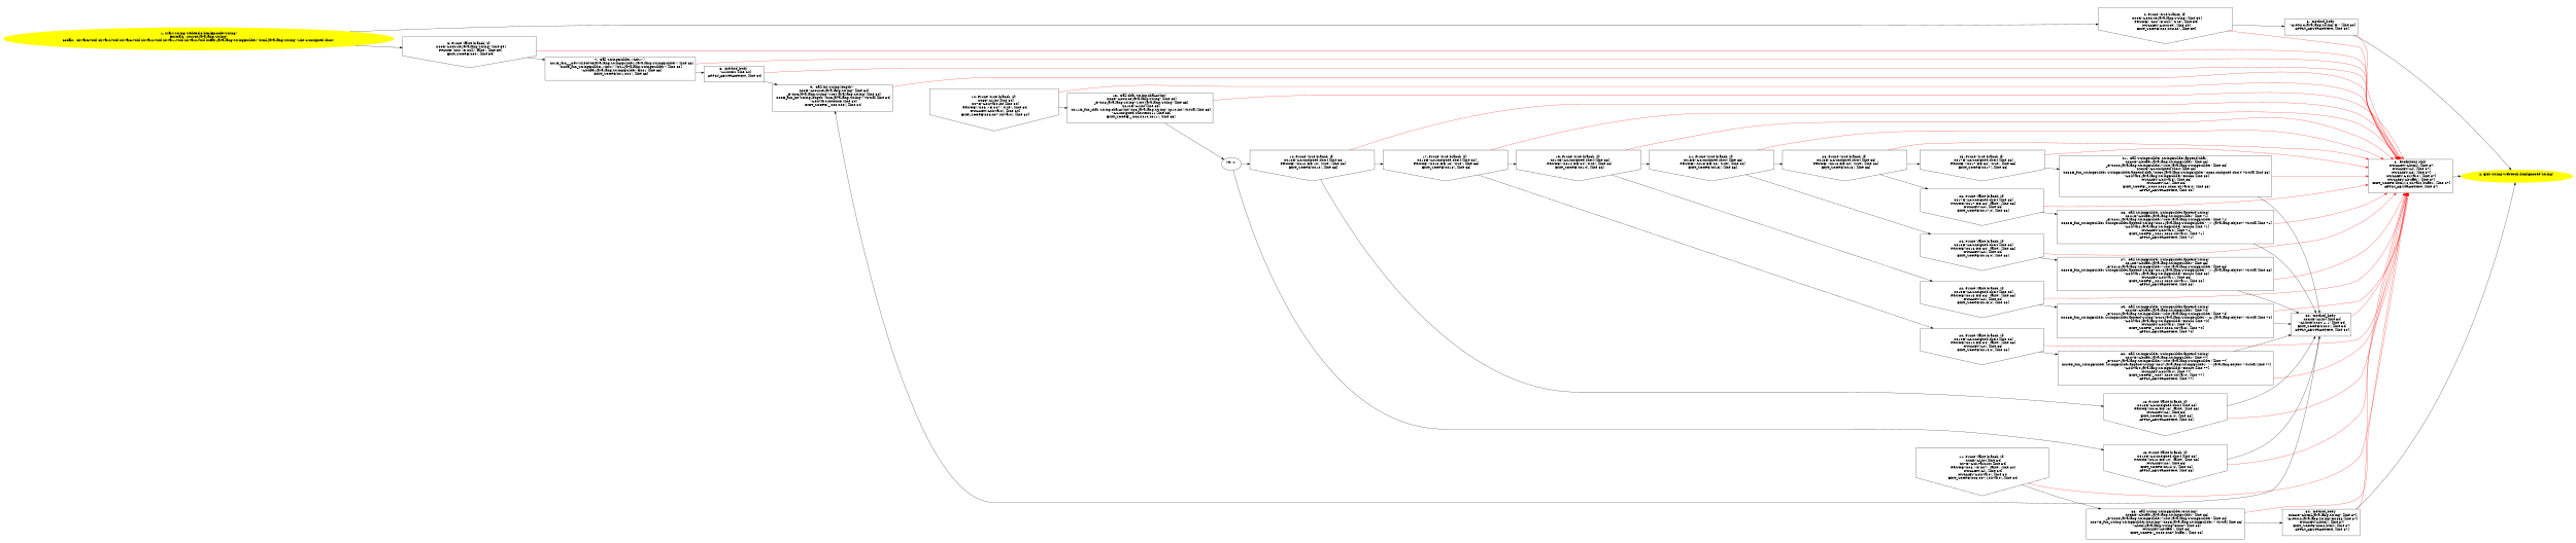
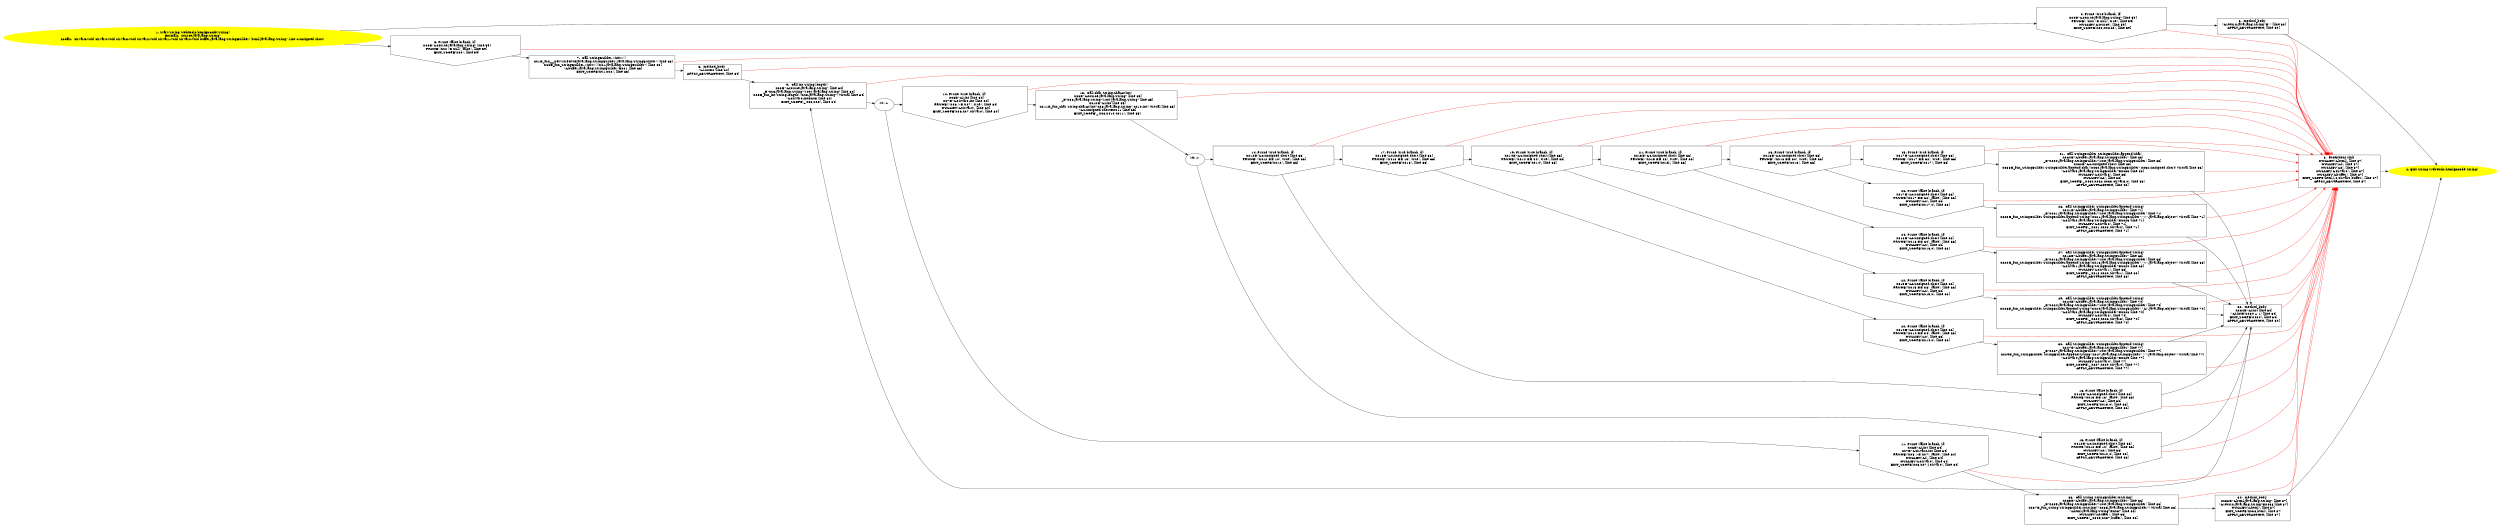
  digraph {
    rankdir=LR
    node [shape=invhouse]
    n1 [color=yellow label="1: Start String WebTools.htmlEncode(String)\nFormals:  source:java.lang.String*\nLocals:  $irvar5:void $irvar4:void $irvar3:void $irvar2:void $irvar1:void $irvar0:void buffer:java.lang.StringBuilder* html:java.lang.String* i:int c:unsigned short \n  " style=filled shape=""]
    n2 [label="4: Prune (true branch, if) \n   n$0=*&source:java.lang.String* [line 59]\n  PRUNE(!(n$0 != null), true); [line 59]\n  NULLIFY(&source); [line 59]\n  EXIT_SCOPE(n$0,source); [line 59]\n "]
    n3 [label="5: Prune (false branch, if) \n   n$0=*&source:java.lang.String* [line 59]\n  PRUNE((n$0 != null), false); [line 59]\n  EXIT_SCOPE(n$0); [line 59]\n "]
    n4 [label="3:  exceptions sink \n   NULLIFY(&html); [line 87]\n  NULLIFY(&i); [line 87]\n  NULLIFY(&c); [line 87]\n  NULLIFY(&$irvar0); [line 87]\n  NULLIFY(&buffer); [line 87]\n  EXIT_SCOPE(html,i,c,$irvar0,buffer); [line 87]\n  APPLY_ABSTRACTION; [line 87]\n " shape=box]
    n5 [label="6:  method_body \n   *&return:java.lang.String*=\"\" [line 60]\n  APPLY_ABSTRACTION; [line 60]\n " shape=box]
    n6 [label="7:  Call StringBuilder.<init>() \n   n$1=_fun___new(sizeof(t=java.lang.StringBuilder):java.lang.StringBuilder*) [line 63]\n  n$2=_fun_StringBuilder.<init>()(n$1:java.lang.StringBuilder*) [line 63]\n  *&buffer:java.lang.StringBuilder*=n$1 [line 63]\n  EXIT_SCOPE(n$1,n$2); [line 63]\n " shape=box]
    n7 [color=yellow label="2: Exit String WebTools.htmlEncode(String) \n  " style=filled shape=""]
    n8 [label="8:  method_body \n   *&i:int=0 [line 64]\n  APPLY_ABSTRACTION; [line 64]\n " shape=box]
    n9 [label="9:  Call int String.length() \n   n$3=*&source:java.lang.String* [line 64]\n  _=*n$3:java.lang.String*(root java.lang.String) [line 64]\n  n$5=_fun_int String.length()(n$3:java.lang.String*) virtual [line 64]\n  *&$irvar0:int=n$5 [line 64]\n  EXIT_SCOPE(_,n$3,n$5); [line 64]\n " shape=box]
+   n10 [label="12: + \n  " shape=""]
    n11 [label="10: Prune (true branch, if) \n   n$6=*&i:int [line 64]\n  n$7=*&$irvar0:int [line 64]\n  PRUNE(!(n$6 >= n$7), true); [line 64]\n  NULLIFY(&$irvar0); [line 64]\n  EXIT_SCOPE(n$6,n$7,$irvar0); [line 64]\n "]
    n12 [label="11: Prune (false branch, if) \n   n$6=*&i:int [line 64]\n  n$7=*&$irvar0:int [line 64]\n  PRUNE((n$6 >= n$7), false); [line 64]\n  NULLIFY(&i); [line 64]\n  NULLIFY(&$irvar0); [line 64]\n  EXIT_SCOPE(n$6,n$7,i,$irvar0); [line 64]\n "]
    n13 [label="13:  Call char String.charAt(int) \n   n$8=*&source:java.lang.String* [line 65]\n  _=*n$8:java.lang.String*(root java.lang.String) [line 65]\n  n$10=*&i:int [line 65]\n  n$11=_fun_char String.charAt(int)(n$8:java.lang.String*,n$10:int) virtual [line 65]\n  *&c:unsigned short=n$11 [line 65]\n  EXIT_SCOPE(_,n$8,n$10,n$11); [line 65]\n " shape=box]
    n14 [label="16: + \n  " shape=""]
    n15 [label="33:  Call String StringBuilder.toString() \n   n$35=*&buffer:java.lang.StringBuilder* [line 86]\n  _=*n$35:java.lang.StringBuilder*(root java.lang.StringBuilder) [line 86]\n  n$37=_fun_String StringBuilder.toString()(n$35:java.lang.StringBuilder*) virtual [line 86]\n  *&html:java.lang.String*=n$37 [line 86]\n  NULLIFY(&buffer); [line 86]\n  EXIT_SCOPE(_,n$35,n$37,buffer); [line 86]\n " shape=box]
    n16 [label="34:  method_body \n   n$38=*&html:java.lang.String* [line 87]\n  *&return:java.lang.String*=n$38 [line 87]\n  NULLIFY(&html); [line 87]\n  EXIT_SCOPE(n$38,html); [line 87]\n  APPLY_ABSTRACTION; [line 87]\n " shape=box]
    n17 [label="14: Prune (true branch, if) \n   n$12=*&c:unsigned short [line 66]\n  PRUNE(!(n$12 == 10), true); [line 66]\n  EXIT_SCOPE(n$12); [line 66]\n "]
    n18 [label="15: Prune (false branch, if) \n   n$12=*&c:unsigned short [line 66]\n  PRUNE((n$12 == 10), false); [line 66]\n  NULLIFY(&c); [line 66]\n  EXIT_SCOPE(n$12,c); [line 66]\n  APPLY_ABSTRACTION; [line 66]\n "]
    n19 [label="17: Prune (true branch, if) \n   n$13=*&c:unsigned short [line 66]\n  PRUNE(!(n$13 == 13), true); [line 66]\n  EXIT_SCOPE(n$13); [line 66]\n "]
    n20 [label="18: Prune (false branch, if) \n   n$13=*&c:unsigned short [line 66]\n  PRUNE((n$13 == 13), false); [line 66]\n  NULLIFY(&c); [line 66]\n  EXIT_SCOPE(n$13,c); [line 66]\n  APPLY_ABSTRACTION; [line 66]\n "]
    n21 [label="19: Prune (true branch, if) \n   n$14=*&c:unsigned short [line 66]\n  PRUNE(!(n$14 == 34), true); [line 66]\n  EXIT_SCOPE(n$14); [line 66]\n "]
    n22 [label="20: Prune (false branch, if) \n   n$14=*&c:unsigned short [line 66]\n  PRUNE((n$14 == 34), false); [line 66]\n  NULLIFY(&c); [line 66]\n  EXIT_SCOPE(n$14,c); [line 66]\n "]
    n23 [label="32:  method_body \n   n$34=*&i:int [line 64]\n  *&i:int=(n$34 + 1) [line 64]\n  EXIT_SCOPE(n$34); [line 64]\n  APPLY_ABSTRACTION; [line 64]\n " shape=box]
    n24 [label="21: Prune (true branch, if) \n   n$15=*&c:unsigned short [line 66]\n  PRUNE(!(n$15 == 38), true); [line 66]\n  EXIT_SCOPE(n$15); [line 66]\n "]
    n25 [label="22: Prune (false branch, if) \n   n$15=*&c:unsigned short [line 66]\n  PRUNE((n$15 == 38), false); [line 66]\n  NULLIFY(&c); [line 66]\n  EXIT_SCOPE(n$15,c); [line 66]\n "]
    n26 [label="30:  Call StringBuilder StringBuilder.append(String) \n   n$27=*&buffer:java.lang.StringBuilder* [line 77]\n  _=*n$27:java.lang.StringBuilder*(root java.lang.StringBuilder) [line 77]\n  n$29=_fun_StringBuilder StringBuilder.append(String)(n$27:java.lang.StringBuilder*,\"&quot;\":java.lang.Object*) virtual [line 77]\n  *&$irvar4:java.lang.StringBuilder*=n$29 [line 77]\n  NULLIFY(&$irvar4); [line 77]\n  EXIT_SCOPE(_,n$27,n$29,$irvar4); [line 77]\n  APPLY_ABSTRACTION; [line 77]\n " shape=box]
    n27 [label="23: Prune (true branch, if) \n   n$16=*&c:unsigned short [line 66]\n  PRUNE(!(n$16 == 60), true); [line 66]\n  EXIT_SCOPE(n$16); [line 66]\n "]
    n28 [label="24: Prune (false branch, if) \n   n$16=*&c:unsigned short [line 66]\n  PRUNE((n$16 == 60), false); [line 66]\n  NULLIFY(&c); [line 66]\n  EXIT_SCOPE(n$16,c); [line 66]\n "]
    n29 [label="29:  Call StringBuilder StringBuilder.append(String) \n   n$24=*&buffer:java.lang.StringBuilder* [line 74]\n  _=*n$24:java.lang.StringBuilder*(root java.lang.StringBuilder) [line 74]\n  n$26=_fun_StringBuilder StringBuilder.append(String)(n$24:java.lang.StringBuilder*,\"&amp;\":java.lang.Object*) virtual [line 74]\n  *&$irvar3:java.lang.StringBuilder*=n$26 [line 74]\n  NULLIFY(&$irvar3); [line 74]\n  EXIT_SCOPE(_,n$24,n$26,$irvar3); [line 74]\n  APPLY_ABSTRACTION; [line 74]\n " shape=box]
    n30 [label="25: Prune (true branch, if) \n   n$17=*&c:unsigned short [line 66]\n  PRUNE(!(n$17 == 62), true); [line 66]\n  EXIT_SCOPE(n$17); [line 66]\n "]
    n31 [label="26: Prune (false branch, if) \n   n$17=*&c:unsigned short [line 66]\n  PRUNE((n$17 == 62), false); [line 66]\n  NULLIFY(&c); [line 66]\n  EXIT_SCOPE(n$17,c); [line 66]\n "]
    n32 [label="27:  Call StringBuilder StringBuilder.append(String) \n   n$18=*&buffer:java.lang.StringBuilder* [line 68]\n  _=*n$18:java.lang.StringBuilder*(root java.lang.StringBuilder) [line 68]\n  n$20=_fun_StringBuilder StringBuilder.append(String)(n$18:java.lang.StringBuilder*,\"&lt;\":java.lang.Object*) virtual [line 68]\n  *&$irvar1:java.lang.StringBuilder*=n$20 [line 68]\n  NULLIFY(&$irvar1); [line 68]\n  EXIT_SCOPE(_,n$18,n$20,$irvar1); [line 68]\n  APPLY_ABSTRACTION; [line 68]\n " shape=box]
    n33 [label="31:  Call StringBuilder StringBuilder.append(char) \n   n$30=*&buffer:java.lang.StringBuilder* [line 83]\n  _=*n$30:java.lang.StringBuilder*(root java.lang.StringBuilder) [line 83]\n  n$32=*&c:unsigned short [line 83]\n  n$33=_fun_StringBuilder StringBuilder.append(char)(n$30:java.lang.StringBuilder*,n$32:unsigned short) virtual [line 83]\n  *&$irvar5:java.lang.StringBuilder*=n$33 [line 83]\n  NULLIFY(&$irvar5); [line 83]\n  NULLIFY(&c); [line 83]\n  EXIT_SCOPE(_,n$30,n$32,n$33,$irvar5,c); [line 83]\n  APPLY_ABSTRACTION; [line 83]\n " shape=box]
    n34 [label="28:  Call StringBuilder StringBuilder.append(String) \n   n$21=*&buffer:java.lang.StringBuilder* [line 71]\n  _=*n$21:java.lang.StringBuilder*(root java.lang.StringBuilder) [line 71]\n  n$23=_fun_StringBuilder StringBuilder.append(String)(n$21:java.lang.StringBuilder*,\"&gt;\":java.lang.Object*) virtual [line 71]\n  *&$irvar2:java.lang.StringBuilder*=n$23 [line 71]\n  NULLIFY(&$irvar2); [line 71]\n  EXIT_SCOPE(_,n$21,n$23,$irvar2); [line 71]\n  APPLY_ABSTRACTION; [line 71]\n " shape=box]
    n1 -> n2
    n1 -> n3
    n2 -> n4 [color=red]
    n2 -> n5
    n3 -> n4 [color=red]
    n3 -> n6
    n4 -> n7
    n5 -> n4 [color=red]
    n5 -> n7
    n6 -> n4 [color=red]
    n6 -> n8
    n8 -> n4 [color=red]
    n8 -> n9
    n9 -> n4 [color=red]
+   n9 -> n10
+   n10 -> n11
+   n10 -> n12
    n11 -> n4 [color=red]
    n11 -> n13
    n12 -> n4 [color=red]
    n12 -> n15
    n13 -> n4 [color=red]
    n13 -> n14
    n14 -> n17
    n14 -> n18
    n15 -> n4 [color=red]
    n15 -> n16
    n16 -> n4 [color=red]
    n16 -> n7
    n17 -> n4 [color=red]
    n17 -> n19
    n17 -> n20
    n18 -> n4 [color=red]
    n18 -> n23
    n19 -> n4 [color=red]
    n19 -> n21
    n19 -> n22
    n20 -> n4 [color=red]
    n20 -> n23
    n21 -> n4 [color=red]
    n21 -> n24
    n21 -> n25
    n22 -> n4 [color=red]
    n22 -> n26
    n23 -> n4 [color=red]
    n23 -> n9
    n24 -> n4 [color=red]
    n24 -> n27
    n24 -> n28
    n25 -> n4 [color=red]
    n25 -> n29
    n26 -> n4 [color=red]
    n26 -> n23
    n27 -> n4 [color=red]
    n27 -> n30
    n27 -> n31
    n28 -> n4 [color=red]
    n28 -> n32
    n29 -> n4 [color=red]
    n29 -> n23
    n30 -> n4 [color=red]
    n30 -> n33
    n31 -> n4 [color=red]
    n31 -> n34
    n32 -> n4 [color=red]
    n32 -> n23
    n33 -> n4 [color=red]
    n33 -> n23
    n34 -> n4 [color=red]
    n34 -> n23
  }
